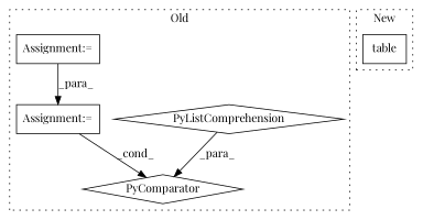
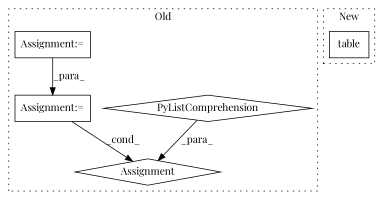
  digraph {
    fontname="Playfair Display"
    node [a=7 fontname="Playfair Display" l=131 s=2446 shape=box]
    edge [fontname="Playfair Display"]
-   n1 [a=113 label=PyComparator shape=diamond]
+   n1 [a=113 label=Assignment shape=diamond]
    n2 [a=109 l=426 label=PyListComprehension s=2159 shape=diamond]
    n3 [l=7 label="Assignment:=" s=2004]
    n4 [label="Assignment:="]
    n5 [a=32 l="6,1" label=table s="2294,2307"]
    subgraph cluster_1 {
      label=Old
      style=dotted
      n1
      n2
      n3
      n4
    }
    subgraph cluster_2 {
      label=New
      style=dotted
      n5
    }
    n2 -> n1 [label=_para_]
    n3 -> n4 [label=_para_]
    n4 -> n1 [label=_cond_]
  }
